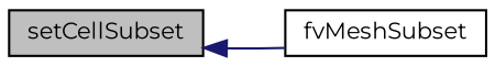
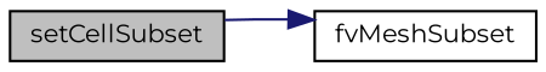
  digraph {
    rankdir=LR
    fontname=Montserrat
    node [color=black fontname=Montserrat fontsize=10 shape=record]
    n1 [fillcolor=grey75 fontcolor=black height=0.2 label=setCellSubset style=filled width=0.4]
    n2 [height=0.2 label=fvMeshSubset width=0.4]
-   n1 -> n2 [color=midnightblue dir=back fontname=Montserrat fontsize=10 labelfontname=FreeSans labelfontsize=10 style=solid]
+   n2 -> n1 [color=midnightblue dir=back fontname=Montserrat fontsize=10 labelfontname=FreeSans labelfontsize=10 style=solid]
  }
